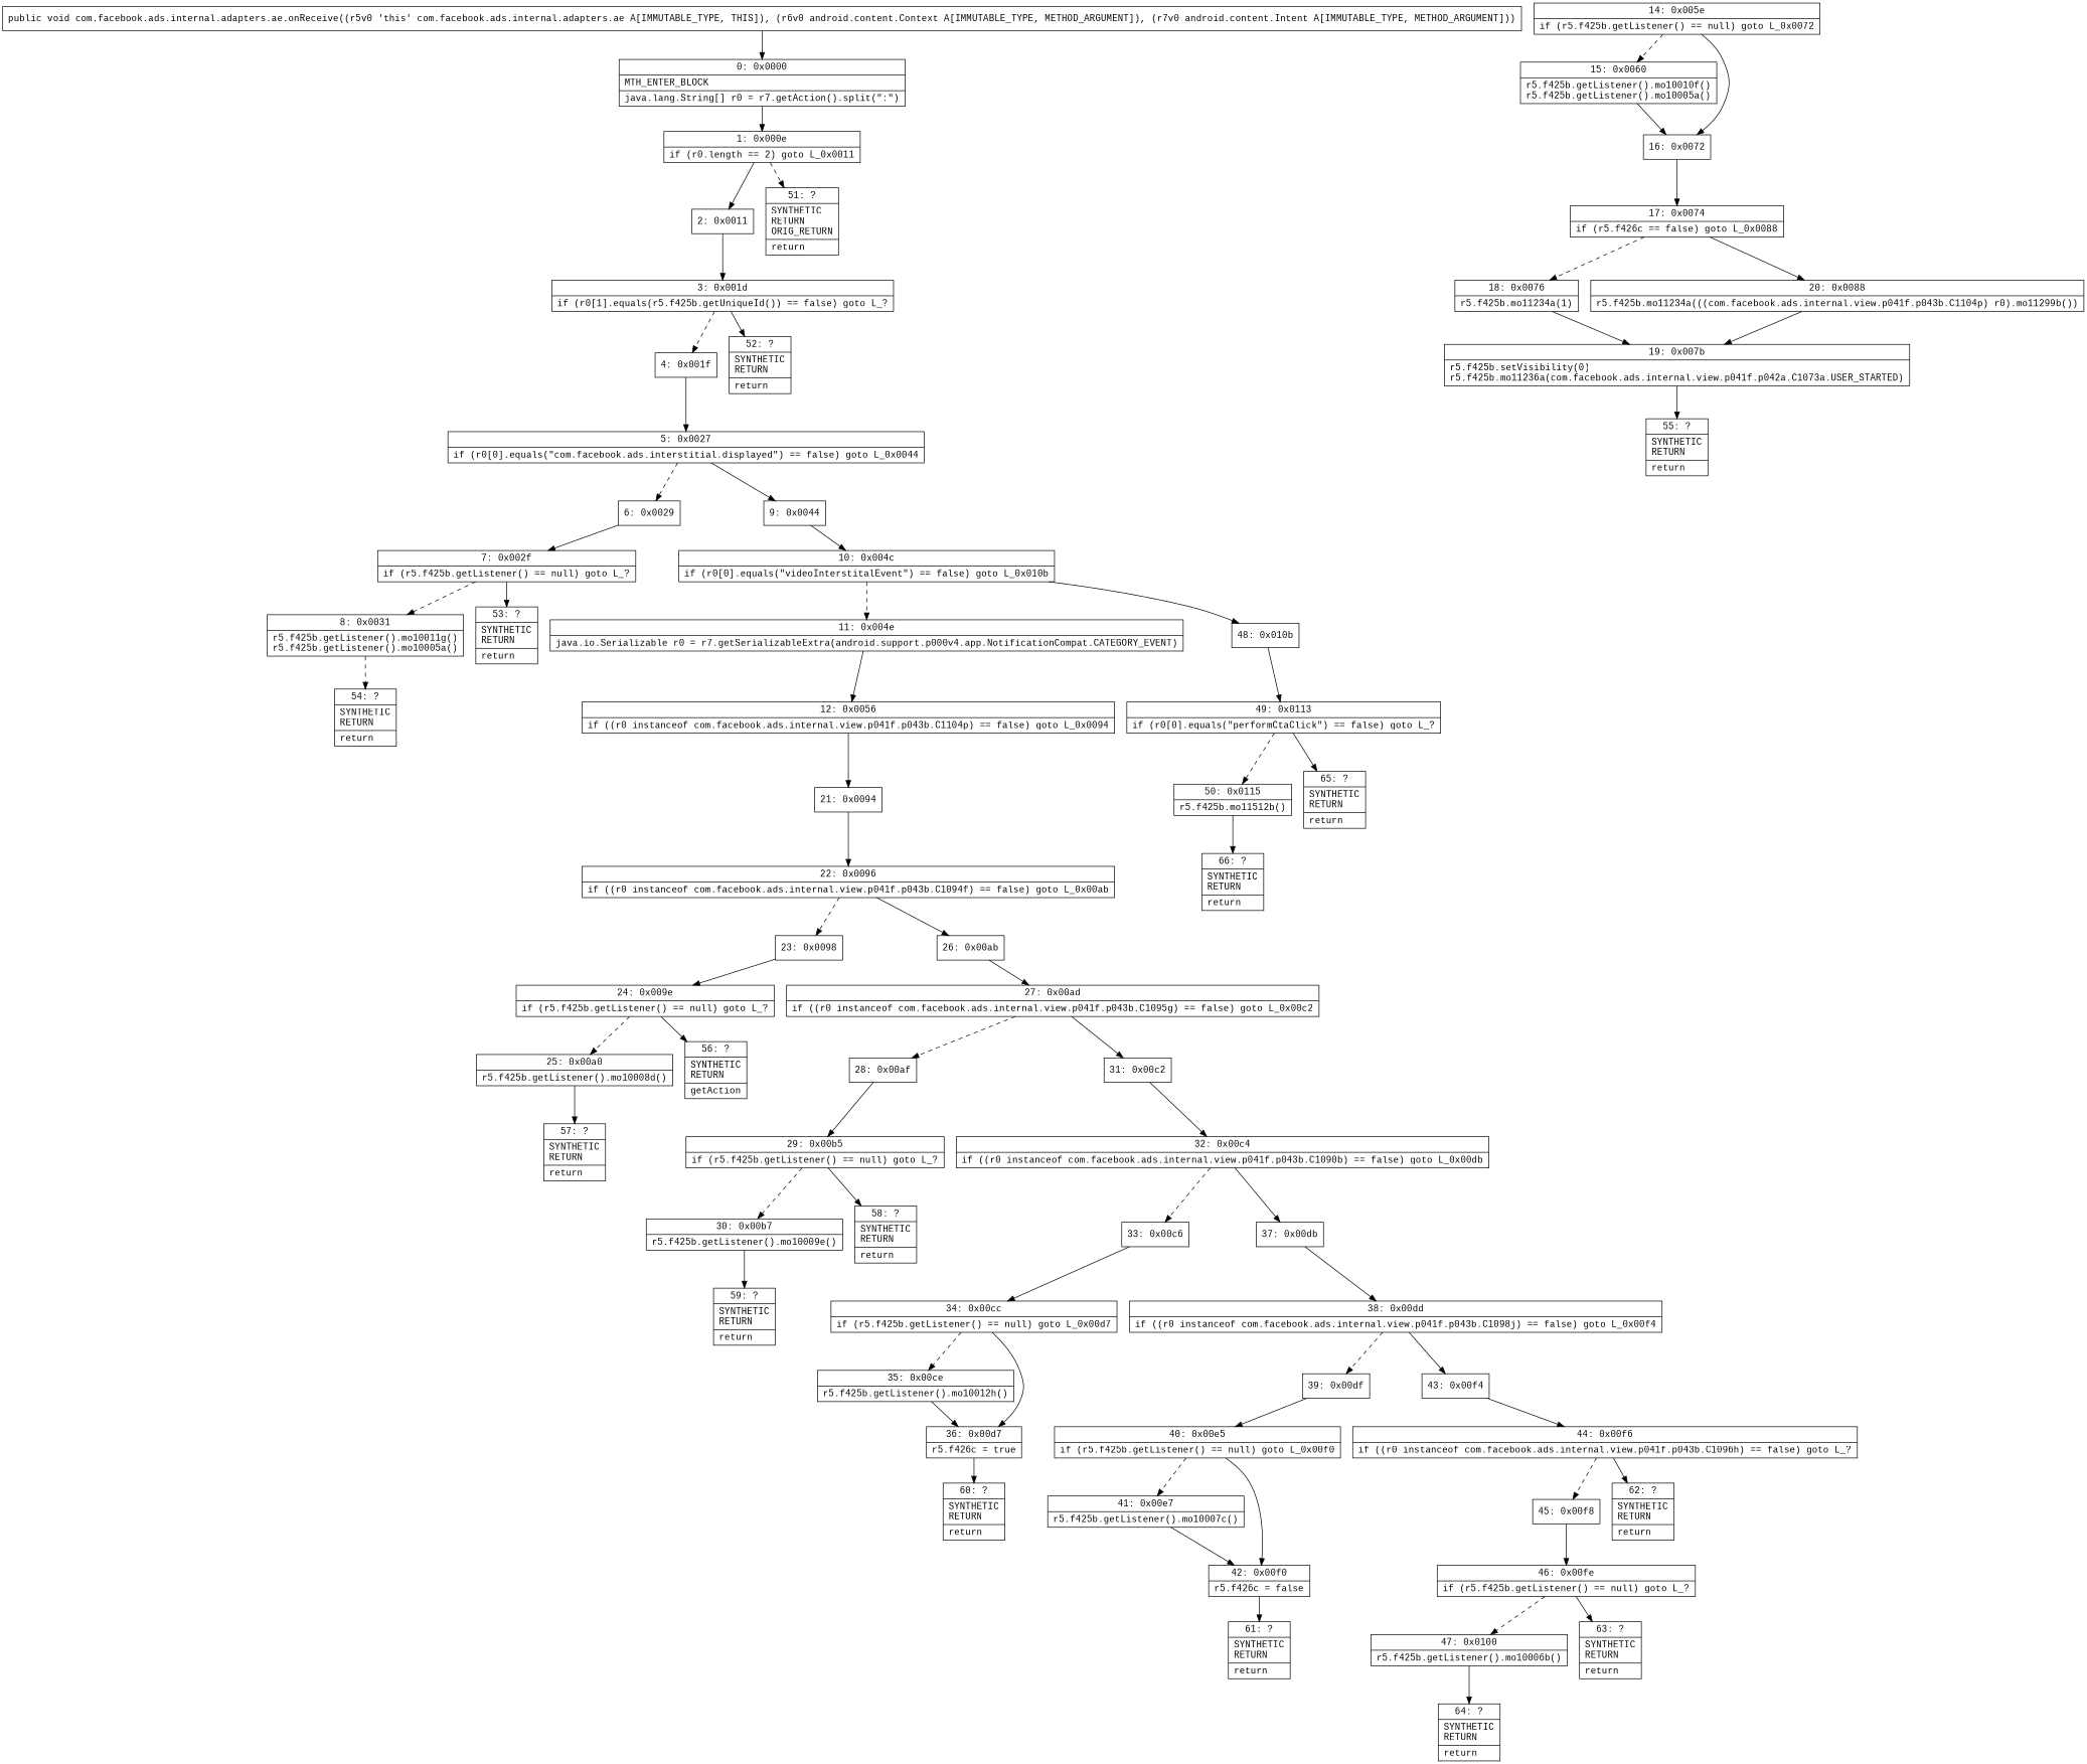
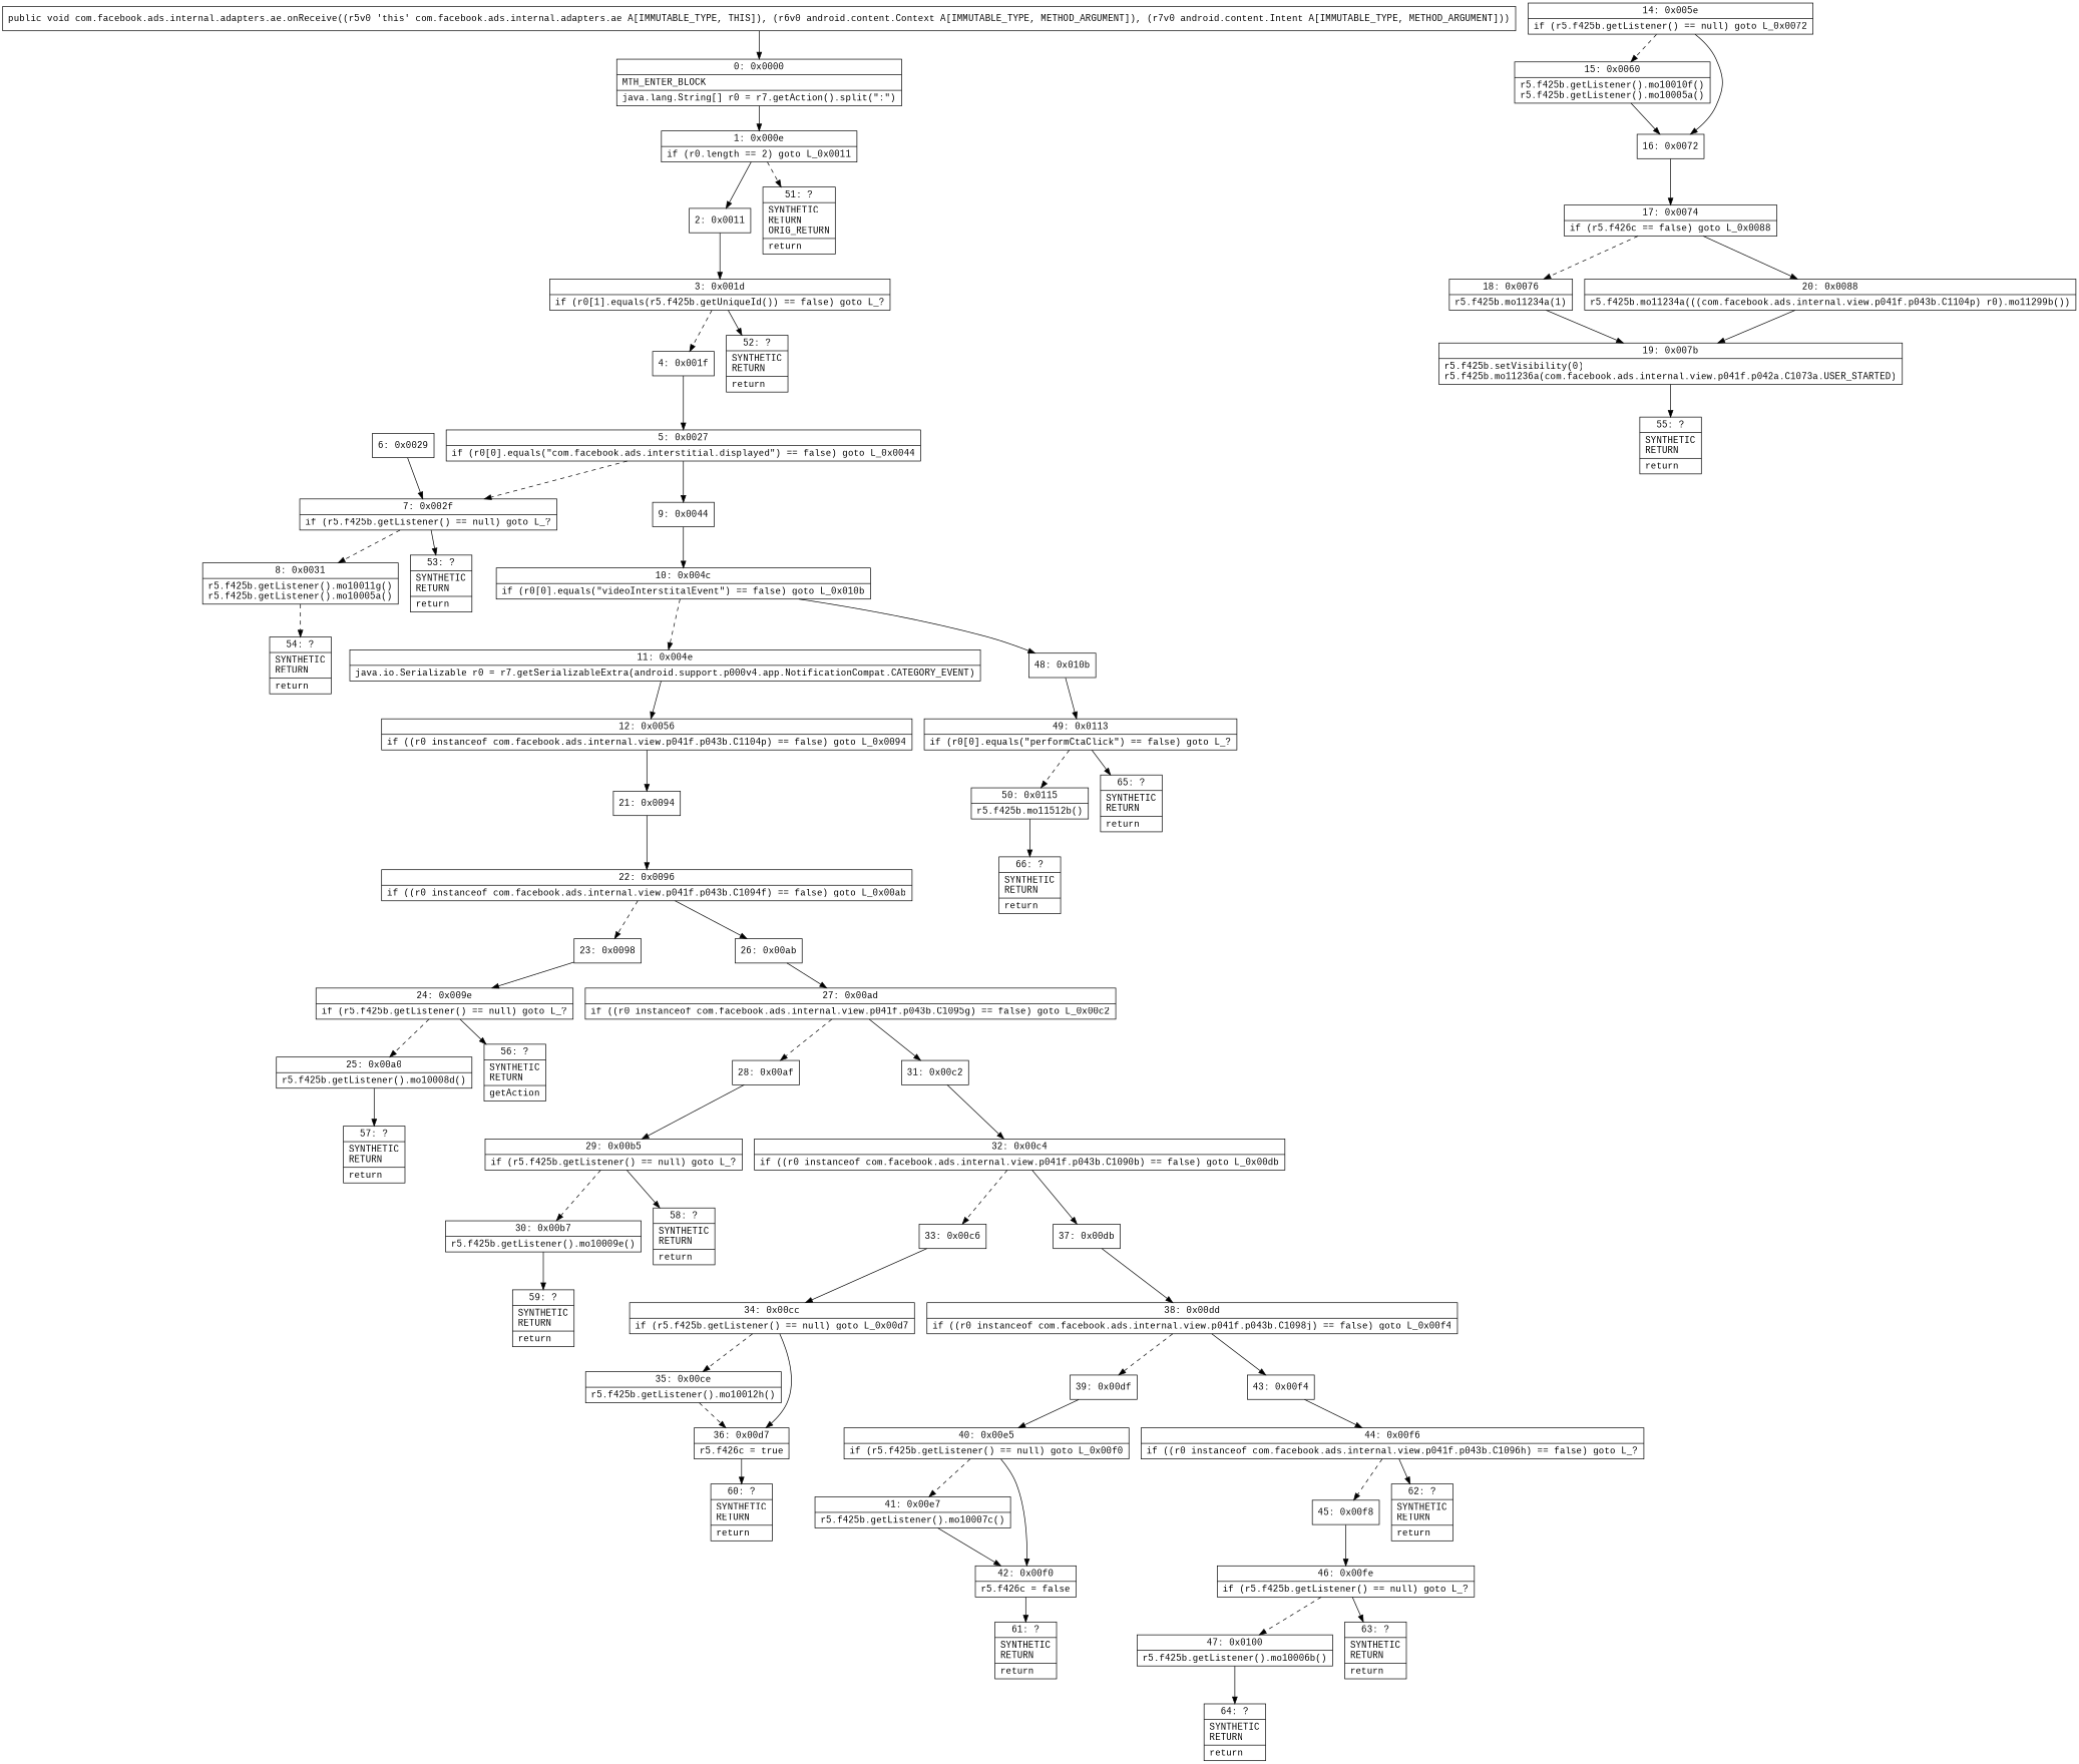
  digraph {
    fontname="Liberation Mono"
    node [fontname="Liberation Mono" shape=record]
    edge [fontname="Liberation Mono"]
    n1 [label="{0\:\ 0x0000|MTH_ENTER_BLOCK\l|java.lang.String[] r0 = r7.getAction().split(\":\")\l}"]
    n2 [label="{1\:\ 0x000e|if (r0.length == 2) goto L_0x0011\l}"]
    n3 [label="{2\:\ 0x0011}"]
    n4 [label="{51\:\ ?|SYNTHETIC\lRETURN\lORIG_RETURN\l|return\l}"]
    n5 [label="{3\:\ 0x001d|if (r0[1].equals(r5.f425b.getUniqueId()) == false) goto L_?\l}"]
    n6 [label="{4\:\ 0x001f}"]
    n7 [label="{52\:\ ?|SYNTHETIC\lRETURN\l|return\l}"]
    n8 [label="{5\:\ 0x0027|if (r0[0].equals(\"com.facebook.ads.interstitial.displayed\") == false) goto L_0x0044\l}"]
    n9 [label="{6\:\ 0x0029}"]
    n10 [label="{9\:\ 0x0044}"]
    n11 [label="{7\:\ 0x002f|if (r5.f425b.getListener() == null) goto L_?\l}"]
    n12 [label="{10\:\ 0x004c|if (r0[0].equals(\"videoInterstitalEvent\") == false) goto L_0x010b\l}"]
    n13 [label="{8\:\ 0x0031|r5.f425b.getListener().mo10011g()\lr5.f425b.getListener().mo10005a()\l}"]
    n14 [label="{53\:\ ?|SYNTHETIC\lRETURN\l|return\l}"]
    n15 [label="{54\:\ ?|SYNTHETIC\lRETURN\l|return\l}"]
    n16 [label="{11\:\ 0x004e|java.io.Serializable r0 = r7.getSerializableExtra(android.support.p000v4.app.NotificationCompat.CATEGORY_EVENT)\l}"]
    n17 [label="{48\:\ 0x010b}"]
    n18 [label="{12\:\ 0x0056|if ((r0 instanceof com.facebook.ads.internal.view.p041f.p043b.C1104p) == false) goto L_0x0094\l}"]
    n19 [label="{49\:\ 0x0113|if (r0[0].equals(\"performCtaClick\") == false) goto L_?\l}"]
    n20 [label="{21\:\ 0x0094}"]
    n21 [label="{22\:\ 0x0096|if ((r0 instanceof com.facebook.ads.internal.view.p041f.p043b.C1094f) == false) goto L_0x00ab\l}"]
    n22 [label="{14\:\ 0x005e|if (r5.f425b.getListener() == null) goto L_0x0072\l}"]
    n23 [label="{15\:\ 0x0060|r5.f425b.getListener().mo10010f()\lr5.f425b.getListener().mo10005a()\l}"]
    n24 [label="{16\:\ 0x0072}"]
    n25 [label="{17\:\ 0x0074|if (r5.f426c == false) goto L_0x0088\l}"]
    n26 [label="{18\:\ 0x0076|r5.f425b.mo11234a(1)\l}"]
    n27 [label="{20\:\ 0x0088|r5.f425b.mo11234a(((com.facebook.ads.internal.view.p041f.p043b.C1104p) r0).mo11299b())\l}"]
    n28 [label="{19\:\ 0x007b|r5.f425b.setVisibility(0)\lr5.f425b.mo11236a(com.facebook.ads.internal.view.p041f.p042a.C1073a.USER_STARTED)\l}"]
    n29 [label="{55\:\ ?|SYNTHETIC\lRETURN\l|return\l}"]
    n30 [label="{23\:\ 0x0098}"]
    n31 [label="{26\:\ 0x00ab}"]
    n32 [label="{24\:\ 0x009e|if (r5.f425b.getListener() == null) goto L_?\l}"]
    n33 [label="{27\:\ 0x00ad|if ((r0 instanceof com.facebook.ads.internal.view.p041f.p043b.C1095g) == false) goto L_0x00c2\l}"]
    n34 [label="{25\:\ 0x00a0|r5.f425b.getListener().mo10008d()\l}"]
    n35 [label="{56\:\ ?|SYNTHETIC\lRETURN\l|getAction\l}"]
    n36 [label="{57\:\ ?|SYNTHETIC\lRETURN\l|return\l}"]
    n37 [label="{28\:\ 0x00af}"]
    n38 [label="{31\:\ 0x00c2}"]
    n39 [label="{29\:\ 0x00b5|if (r5.f425b.getListener() == null) goto L_?\l}"]
    n40 [label="{32\:\ 0x00c4|if ((r0 instanceof com.facebook.ads.internal.view.p041f.p043b.C1090b) == false) goto L_0x00db\l}"]
    n41 [label="{30\:\ 0x00b7|r5.f425b.getListener().mo10009e()\l}"]
    n42 [label="{58\:\ ?|SYNTHETIC\lRETURN\l|return\l}"]
    n43 [label="{59\:\ ?|SYNTHETIC\lRETURN\l|return\l}"]
    n44 [label="{33\:\ 0x00c6}"]
    n45 [label="{37\:\ 0x00db}"]
    n46 [label="{34\:\ 0x00cc|if (r5.f425b.getListener() == null) goto L_0x00d7\l}"]
    n47 [label="{38\:\ 0x00dd|if ((r0 instanceof com.facebook.ads.internal.view.p041f.p043b.C1098j) == false) goto L_0x00f4\l}"]
    n48 [label="{35\:\ 0x00ce|r5.f425b.getListener().mo10012h()\l}"]
    n49 [label="{36\:\ 0x00d7|r5.f426c = true\l}"]
    n50 [label="{60\:\ ?|SYNTHETIC\lRETURN\l|return\l}"]
    n51 [label="{39\:\ 0x00df}"]
    n52 [label="{43\:\ 0x00f4}"]
    n53 [label="{40\:\ 0x00e5|if (r5.f425b.getListener() == null) goto L_0x00f0\l}"]
    n54 [label="{44\:\ 0x00f6|if ((r0 instanceof com.facebook.ads.internal.view.p041f.p043b.C1096h) == false) goto L_?\l}"]
    n55 [label="{41\:\ 0x00e7|r5.f425b.getListener().mo10007c()\l}"]
    n56 [label="{42\:\ 0x00f0|r5.f426c = false\l}"]
    n57 [label="{61\:\ ?|SYNTHETIC\lRETURN\l|return\l}"]
    n58 [label="{45\:\ 0x00f8}"]
    n59 [label="{62\:\ ?|SYNTHETIC\lRETURN\l|return\l}"]
    n60 [label="{46\:\ 0x00fe|if (r5.f425b.getListener() == null) goto L_?\l}"]
    n61 [label="{47\:\ 0x0100|r5.f425b.getListener().mo10006b()\l}"]
    n62 [label="{63\:\ ?|SYNTHETIC\lRETURN\l|return\l}"]
    n63 [label="{64\:\ ?|SYNTHETIC\lRETURN\l|return\l}"]
    n64 [label="{50\:\ 0x0115|r5.f425b.mo11512b()\l}"]
    n65 [label="{65\:\ ?|SYNTHETIC\lRETURN\l|return\l}"]
    n66 [label="{66\:\ ?|SYNTHETIC\lRETURN\l|return\l}"]
    n67 [label="{public void com.facebook.ads.internal.adapters.ae.onReceive((r5v0 'this' com.facebook.ads.internal.adapters.ae A[IMMUTABLE_TYPE, THIS]), (r6v0 android.content.Context A[IMMUTABLE_TYPE, METHOD_ARGUMENT]), (r7v0 android.content.Intent A[IMMUTABLE_TYPE, METHOD_ARGUMENT])) }"]
    n1 -> n2
    n2 -> n3
    n2 -> n4 [style=dashed]
    n3 -> n5
    n5 -> n6 [style=dashed]
    n5 -> n7
    n6 -> n8
-   n8 -> n9 [style=dashed]
+   n8 -> n11 [style=dashed]
    n8 -> n10
    n9 -> n11
    n10 -> n12
    n11 -> n13 [style=dashed]
    n11 -> n14
    n12 -> n16 [style=dashed]
    n12 -> n17
    n13 -> n15 [style=dashed]
    n16 -> n18
    n17 -> n19
    n18 -> n20
    n19 -> n64 [style=dashed]
    n19 -> n65
    n20 -> n21
    n21 -> n30 [style=dashed]
    n21 -> n31
    n22 -> n23 [style=dashed]
    n22 -> n24
    n23 -> n24
    n24 -> n25
    n25 -> n26 [style=dashed]
    n25 -> n27
    n26 -> n28
    n27 -> n28
    n28 -> n29
    n30 -> n32
    n31 -> n33
    n32 -> n34 [style=dashed]
    n32 -> n35
    n33 -> n37 [style=dashed]
    n33 -> n38
    n34 -> n36
    n37 -> n39
    n38 -> n40
    n39 -> n41 [style=dashed]
    n39 -> n42
    n40 -> n44 [style=dashed]
    n40 -> n45
    n41 -> n43
    n44 -> n46
    n45 -> n47
    n46 -> n48 [style=dashed]
    n46 -> n49
    n47 -> n51 [style=dashed]
    n47 -> n52
-   n48 -> n49
+   n48 -> n49 [style=dashed]
    n49 -> n50
    n51 -> n53
    n52 -> n54
    n53 -> n55 [style=dashed]
    n53 -> n56
    n54 -> n58 [style=dashed]
    n54 -> n59
    n55 -> n56
    n56 -> n57
    n58 -> n60
    n60 -> n61 [style=dashed]
    n60 -> n62
    n61 -> n63
    n64 -> n66
    n67 -> n1
  }
